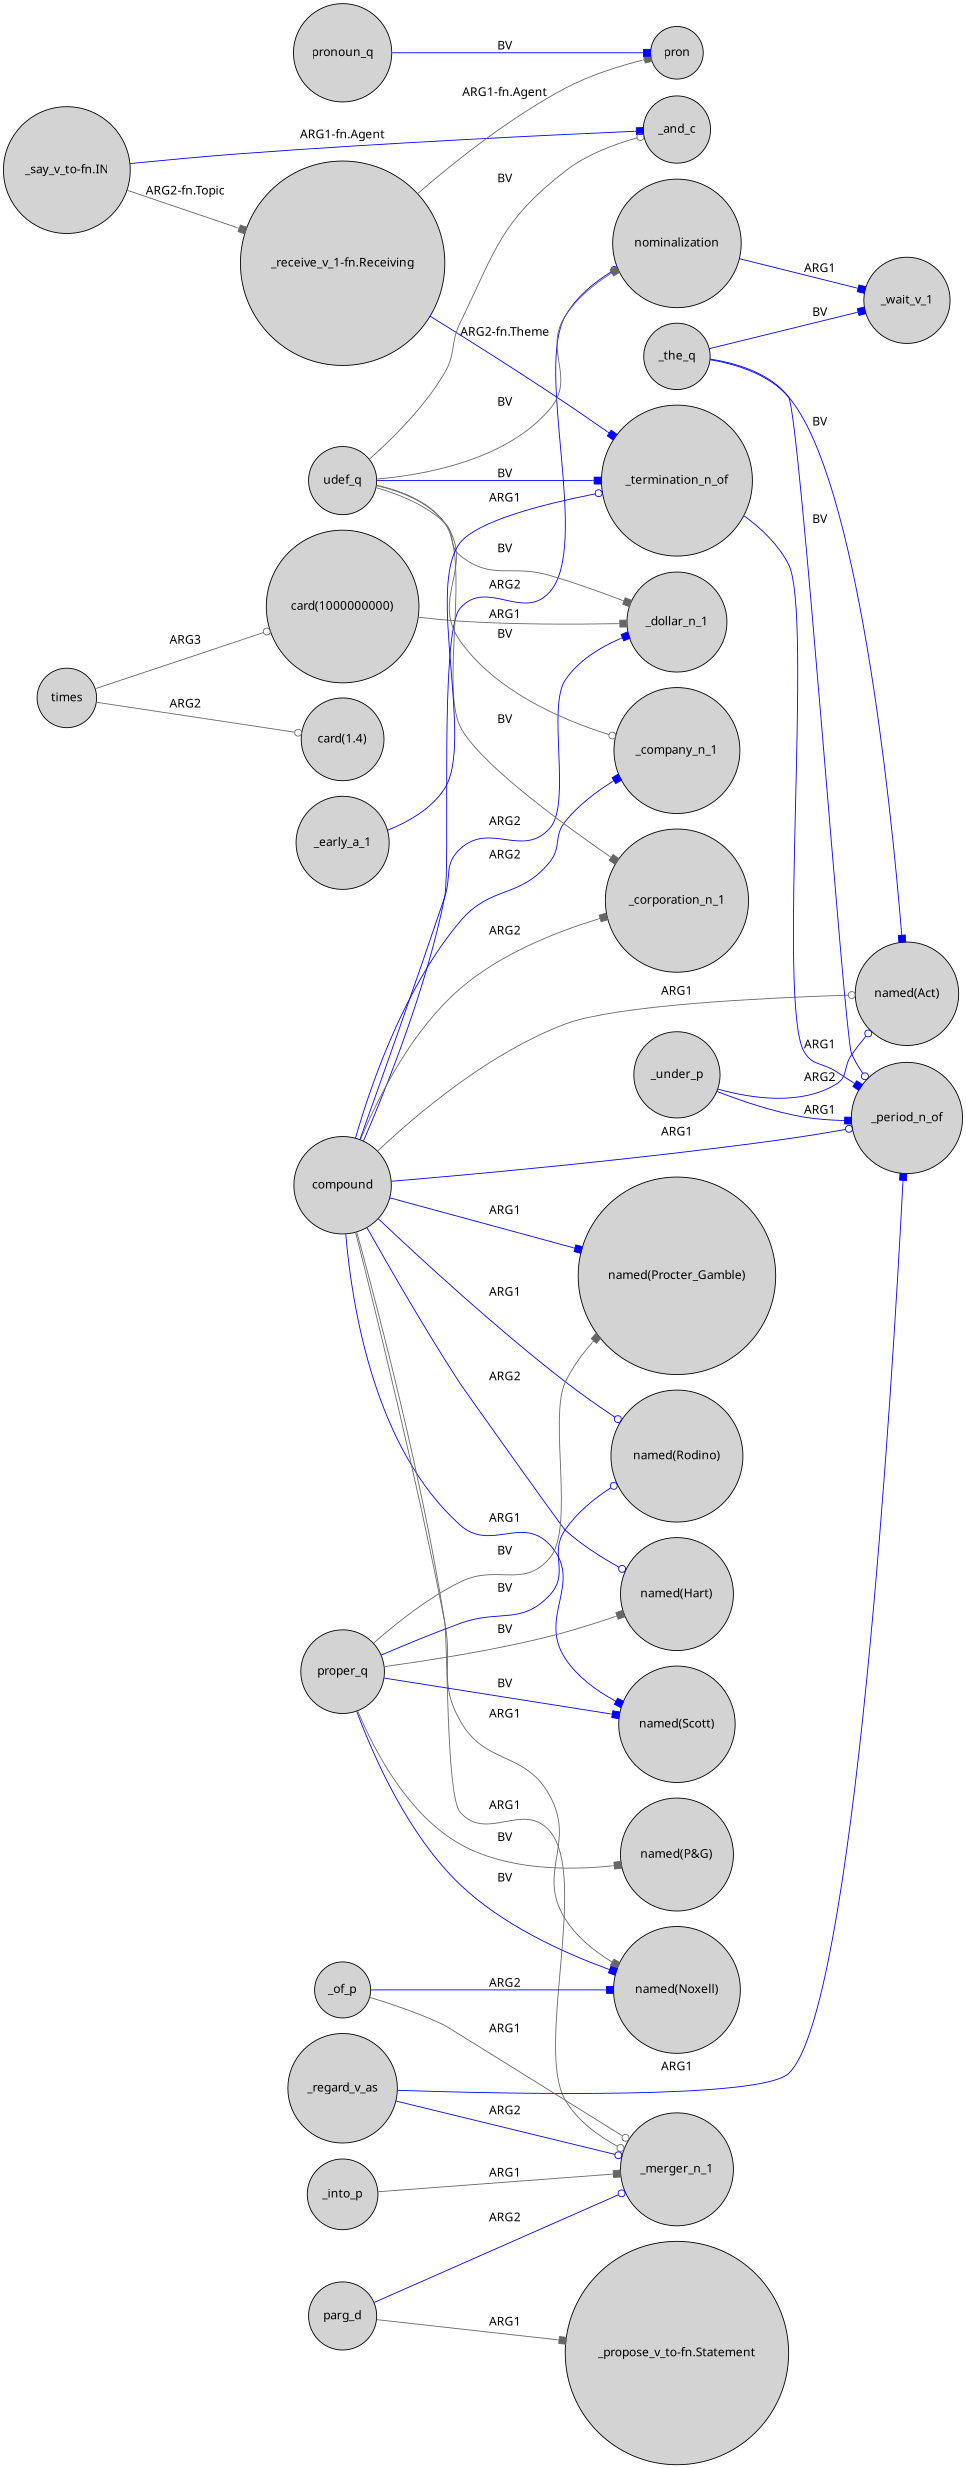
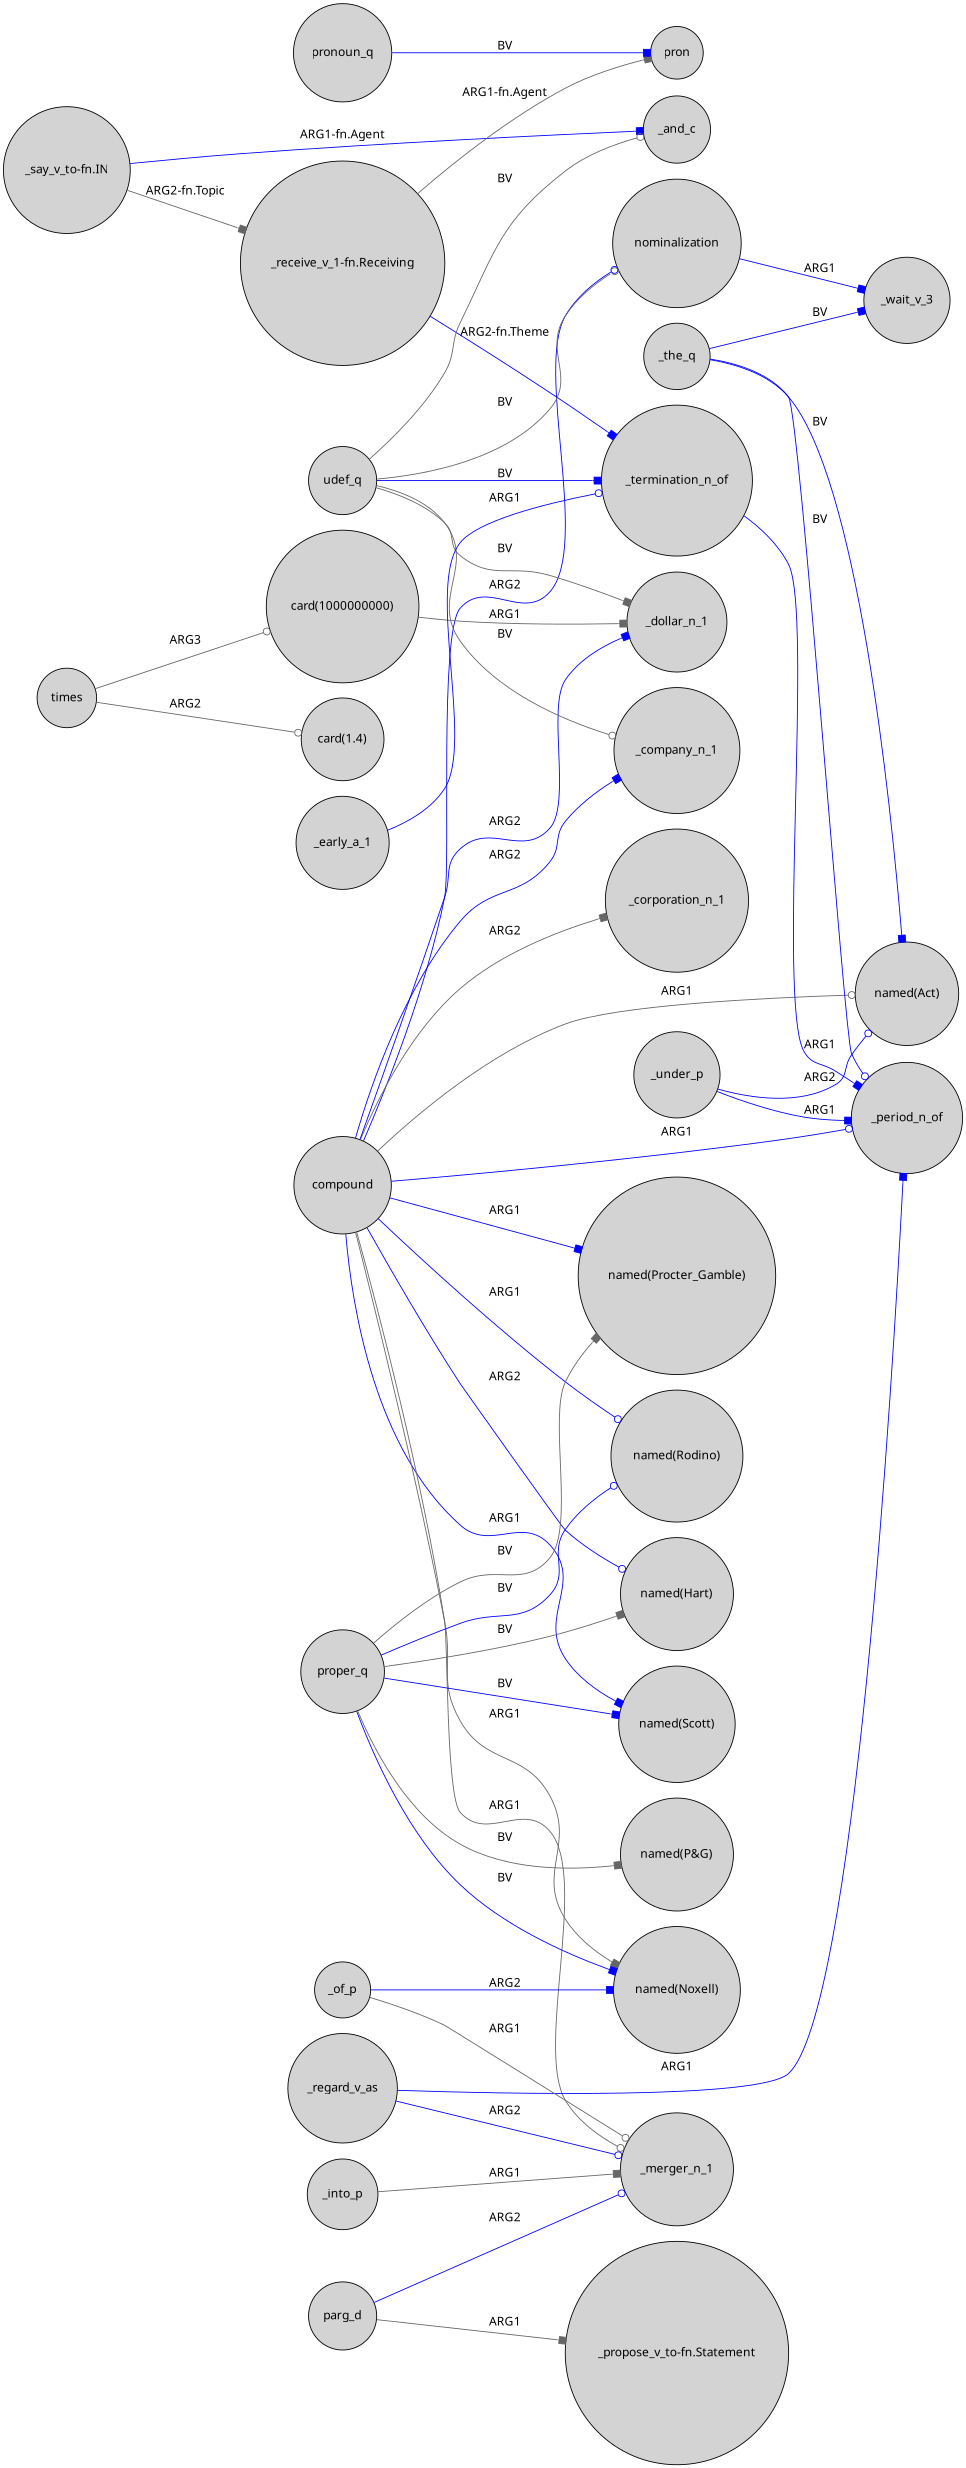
  digraph {
    fontname="Noto Sans"
    rankdir=LR
    node [fontname="Noto Sans" shape=circle style=filled]
    edge [arrowhead=box color=blue fontname="Noto Sans"]
    _under_p
    "named(Act)"
    _period_n_of
    compound
    "named(Scott)"
    nominalization
    _merger_n_1
    _company_n_1
    _corporation_n_1
    "named(Rodino)"
    "named(Hart)"
    "named(Noxell)"
    "named(Procter_Gamble)"
    _dollar_n_1
-   _wait_v_1
+   _wait_v_1 [label=_wait_v_3]
    "_say_v_to-fn.IN"
    "_receive_v_1-fn.Receiving"
    _and_c
    _termination_n_of
    pron
    _the_q
    _regard_v_as
    times
    "card(1.4)"
    "card(1000000000)"
    _of_p
    proper_q
    "named(P&G)"
    parg_d
    "_propose_v_to-fn.Statement"
    udef_q
    pronoun_q
    _early_a_1
    _into_p
    _under_p -> "named(Act)" [arrowhead=odot label=ARG2]
    _under_p -> _period_n_of [label=ARG1]
    compound -> "named(Act)" [arrowhead=odot color=gray40 label=ARG1]
    compound -> _period_n_of [arrowhead=odot label=ARG1]
    compound -> "named(Scott)" [label=ARG1]
    compound -> nominalization [arrowhead=odot label=ARG2]
    compound -> _merger_n_1 [arrowhead=odot color=gray40 label=ARG1]
    compound -> _company_n_1 [label=ARG2]
    compound -> _corporation_n_1 [color=gray40 label=ARG2]
    compound -> "named(Rodino)" [arrowhead=odot label=ARG1]
    compound -> "named(Hart)" [arrowhead=odot label=ARG2]
    compound -> "named(Noxell)" [color=gray40 label=ARG1]
    compound -> "named(Procter_Gamble)" [label=ARG1]
    compound -> _dollar_n_1 [label=ARG2]
    nominalization -> _wait_v_1 [label=ARG1]
    "_say_v_to-fn.IN" -> "_receive_v_1-fn.Receiving" [color=gray40 label="ARG2-fn.Topic"]
    "_say_v_to-fn.IN" -> _and_c [label="ARG1-fn.Agent"]
    "_receive_v_1-fn.Receiving" -> _termination_n_of [label="ARG2-fn.Theme"]
    "_receive_v_1-fn.Receiving" -> pron [color=gray40 label="ARG1-fn.Agent"]
    _termination_n_of -> _period_n_of [label=ARG1]
    _the_q -> "named(Act)" [label=BV]
    _the_q -> _period_n_of [arrowhead=odot label=BV]
    _the_q -> _wait_v_1 [label=BV]
    _regard_v_as -> _period_n_of [label=ARG1]
    _regard_v_as -> _merger_n_1 [arrowhead=odot label=ARG2]
    times -> "card(1.4)" [arrowhead=odot color=gray40 label=ARG2]
    times -> "card(1000000000)" [arrowhead=odot color=gray40 label=ARG3]
    "card(1000000000)" -> _dollar_n_1 [color=gray40 label=ARG1]
    _of_p -> _merger_n_1 [arrowhead=odot color=gray40 label=ARG1]
    _of_p -> "named(Noxell)" [label=ARG2]
    proper_q -> "named(Scott)" [label=BV]
    proper_q -> "named(Rodino)" [arrowhead=odot label=BV]
    proper_q -> "named(Hart)" [color=gray40 label=BV]
    proper_q -> "named(Noxell)" [label=BV]
    proper_q -> "named(Procter_Gamble)" [color=gray40 label=BV]
    proper_q -> "named(P&G)" [color=gray40 label=BV]
    parg_d -> _merger_n_1 [arrowhead=odot label=ARG2]
    parg_d -> "_propose_v_to-fn.Statement" [color=gray40 label=ARG1]
-   udef_q -> nominalization [color=gray40 label=BV]
+   udef_q -> nominalization [arrowhead=odot color=gray40 label=BV]
    udef_q -> _company_n_1 [arrowhead=odot color=gray40 label=BV]
-   udef_q -> _corporation_n_1 [color=gray40 label=BV]
    udef_q -> _dollar_n_1 [color=gray40 label=BV]
    udef_q -> _and_c [arrowhead=odot color=gray40 label=BV]
    udef_q -> _termination_n_of [label=BV]
    pronoun_q -> pron [label=BV]
    _early_a_1 -> _termination_n_of [arrowhead=odot label=ARG1]
    _into_p -> _merger_n_1 [color=gray40 label=ARG1]
  }
